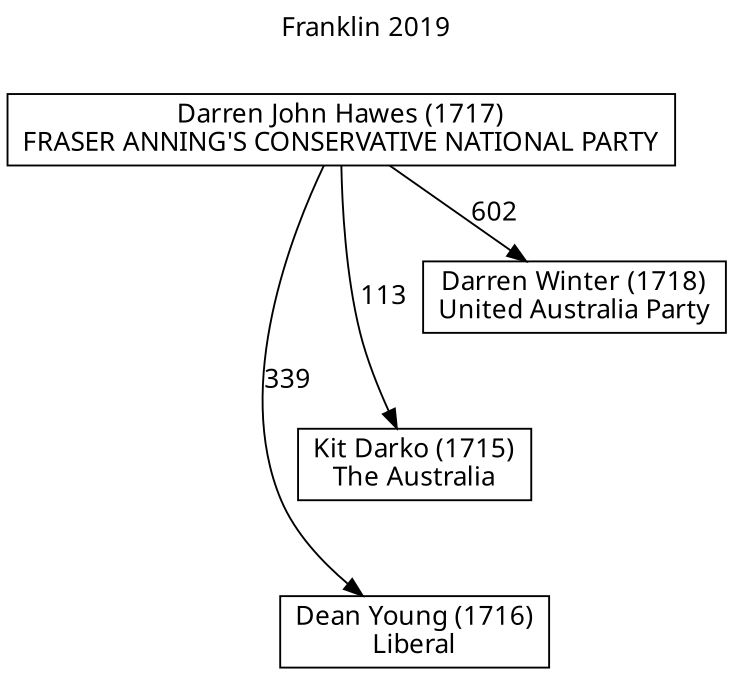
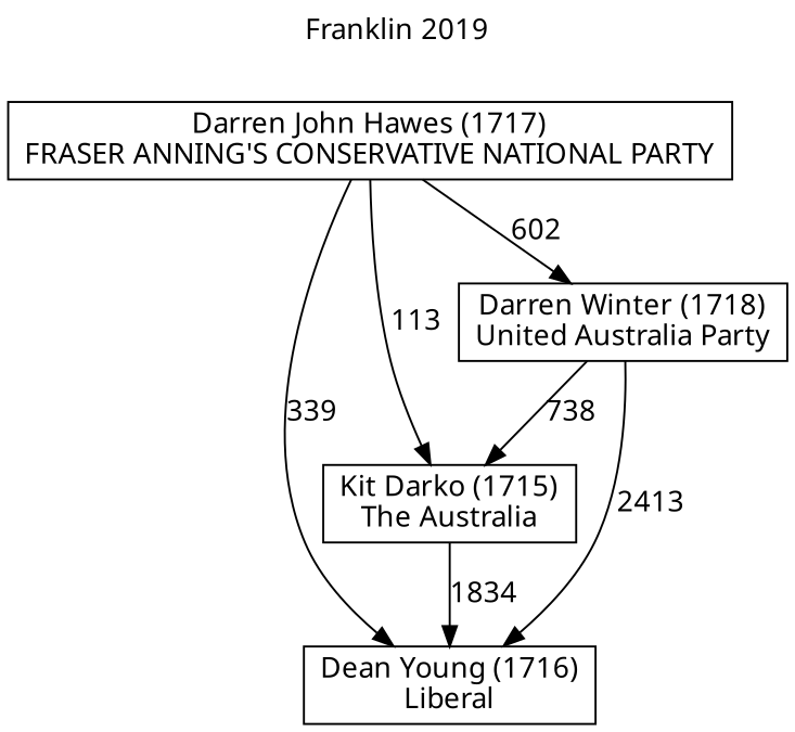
  digraph {
    fontname="Noto Sans"
    label="Franklin 2019"
    labelloc=t
    mclimit=10
    node [fontname="Noto Sans" shape=box]
    edge [fontname="Noto Sans"]
    n1 [label="Dean Young (1716)\nLiberal"]
    n2 [label="Kit Darko (1715)\nThe Australia"]
    n3 [label="Darren Winter (1718)\nUnited Australia Party"]
    n4 [label="Darren John Hawes (1717)\nFRASER ANNING'S CONSERVATIVE NATIONAL PARTY"]
+   n2 -> n1 [label=1834]
+   n3 -> n1 [label=2413]
+   n3 -> n2 [label=738]
    n4 -> n1 [label=339]
    n4 -> n2 [label=113]
    n4 -> n3 [label=602]
  }
